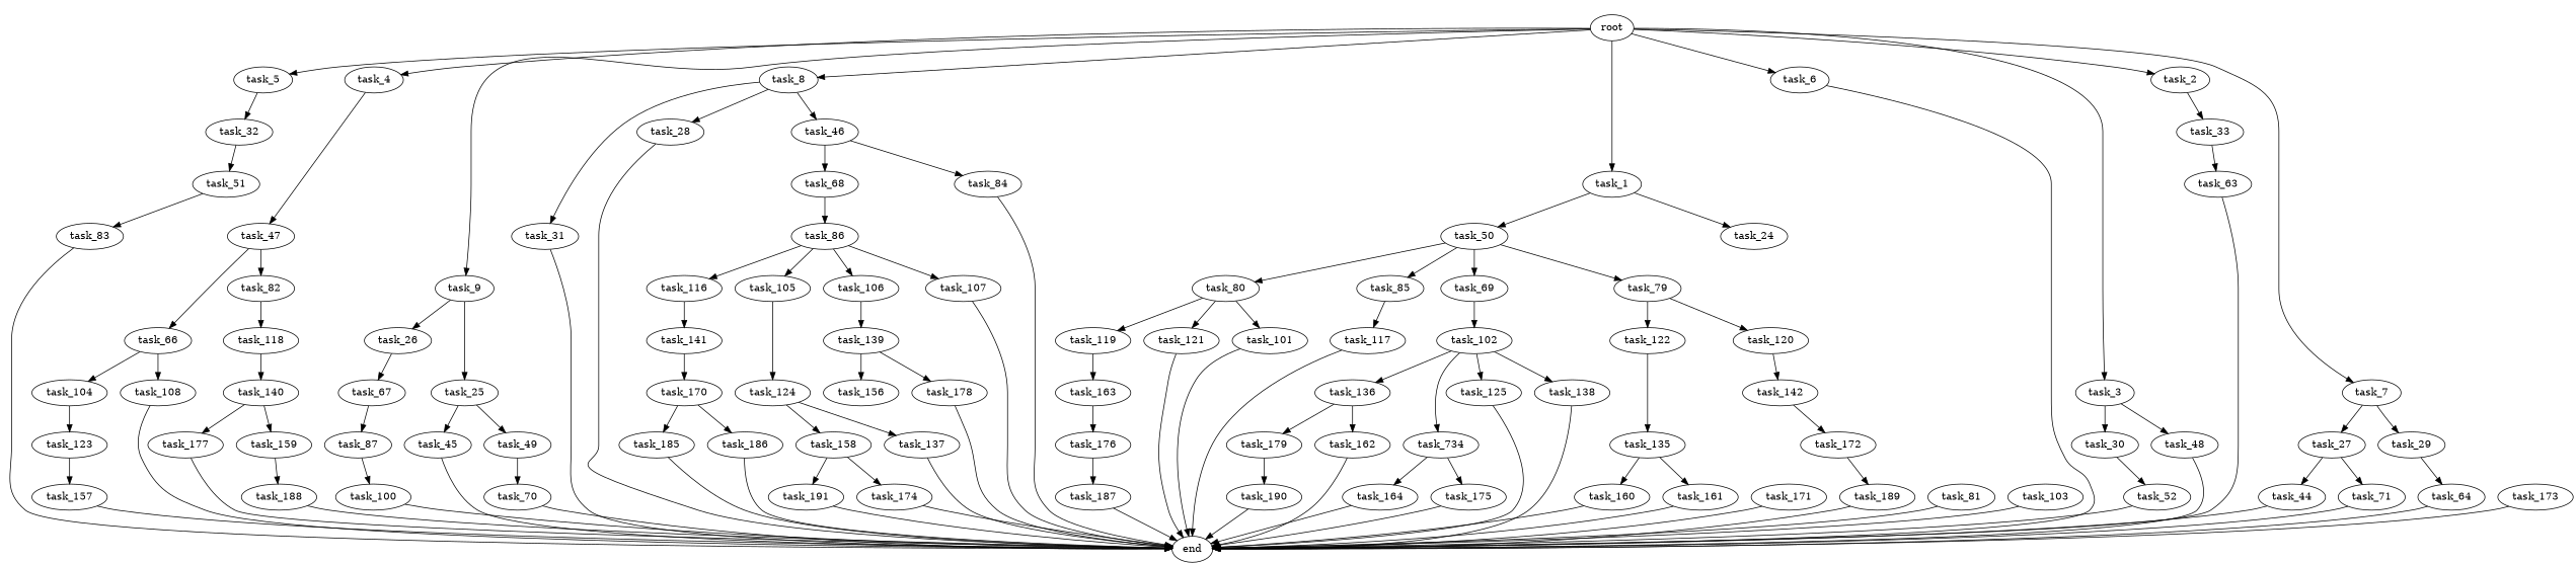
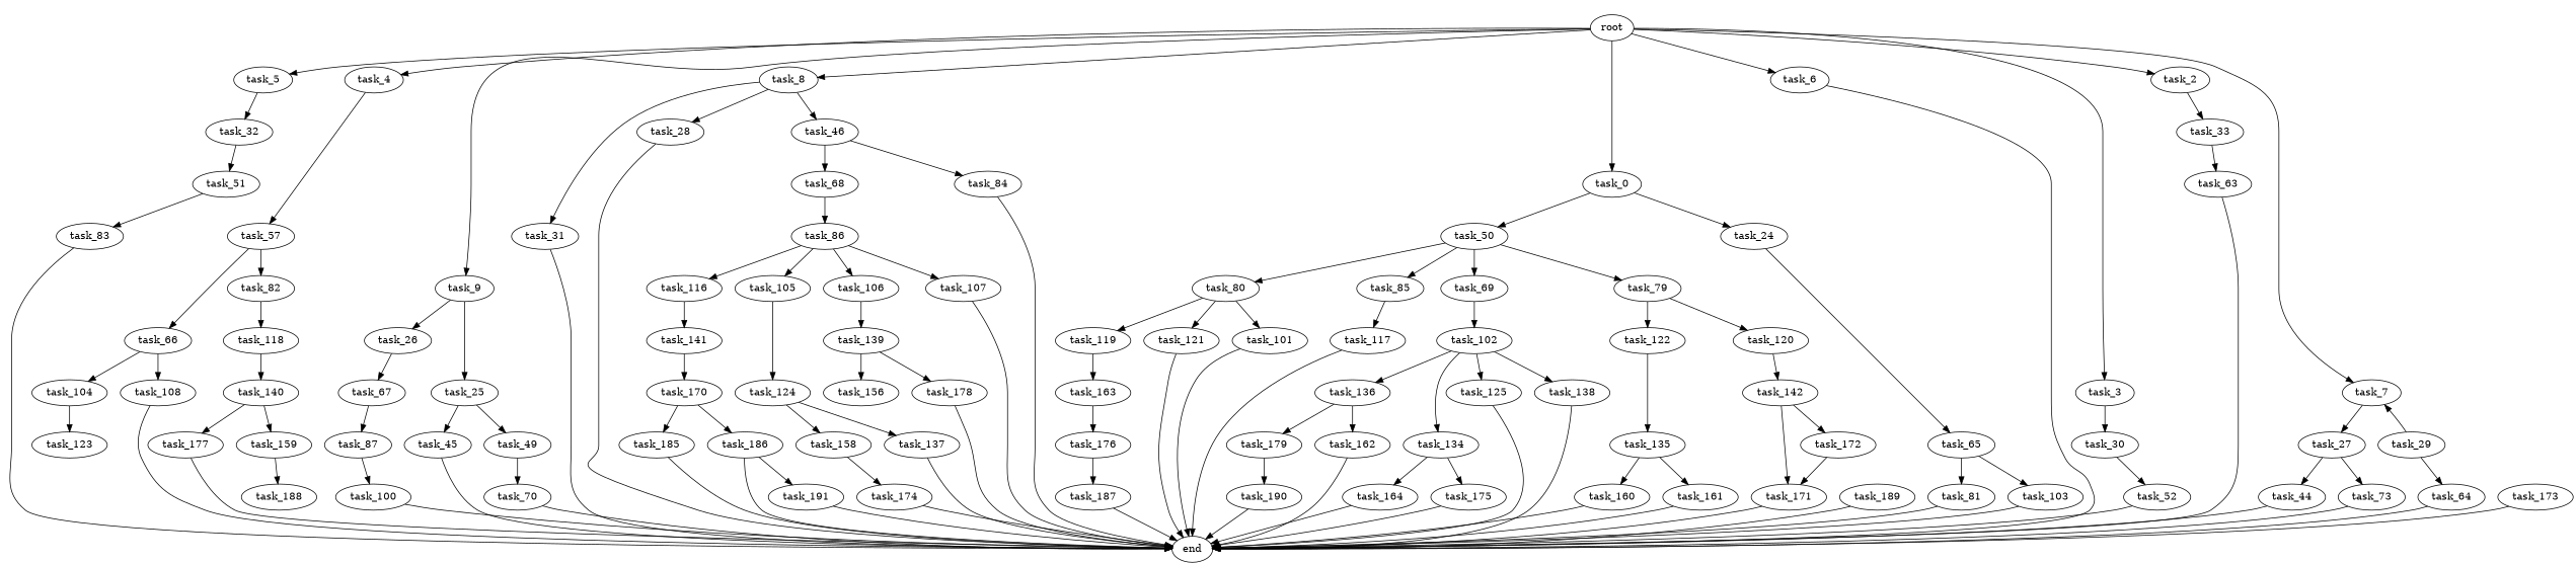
  digraph {
    task_136
    task_179
    task_162
    task_190
    end
    task_27
    task_44
-   task_71
+   task_71 [label=task_73]
    task_68
    task_86
    task_116
    task_105
    task_106
    task_107
    task_50
    task_80
    task_85
    task_69
    task_79
    task_119
    task_121
    task_101
    task_117
    task_102
    task_122
    task_120
    task_163
    task_176
    task_185
    task_187
    task_66
    task_104
    task_108
    task_123
    task_5
    task_32
    task_51
    task_4
-   task_47
+   task_47 [label=task_57]
    task_82
    task_84
    task_81
-   task_134 [label=task_734]
+   task_134
    task_164
    task_175
    task_31
    task_135
    task_160
    task_161
    task_26
    task_67
    task_87
    task_64
    task_103
    task_118
    task_140
    task_177
    task_159
    task_141
    task_170
    task_186
    task_28
    task_125
    task_138
    task_9
    task_25
    task_45
    task_49
    task_124
    task_158
    task_137
    task_33
    task_63
    task_142
    task_171
    task_172
    task_189
    root
    task_8
-   task_1
+   task_1 [label=task_0]
    task_6
    task_3
    task_2
    task_7
    task_46
    task_24
    task_30
-   task_48
    task_29
    task_139
    task_83
+   task_65
    task_174
    task_188
    task_52
    task_191
-   task_157
    task_156
    task_178
    task_173
    task_70
    task_100
    task_136 -> task_179
    task_136 -> task_162
    task_179 -> task_190
    task_162 -> end
    task_190 -> end
    task_27 -> task_44
    task_27 -> task_71
    task_44 -> end
    task_71 -> end
    task_68 -> task_86
    task_86 -> task_116
    task_86 -> task_105
    task_86 -> task_106
    task_86 -> task_107
    task_116 -> task_141
    task_105 -> task_124
    task_106 -> task_139
    task_107 -> end
    task_50 -> task_80
    task_50 -> task_85
    task_50 -> task_69
    task_50 -> task_79
    task_80 -> task_119
    task_80 -> task_121
    task_80 -> task_101
    task_85 -> task_117
    task_69 -> task_102
    task_79 -> task_122
    task_79 -> task_120
    task_119 -> task_163
    task_121 -> end
    task_101 -> end
    task_117 -> end
    task_102 -> task_136
    task_102 -> task_134
    task_102 -> task_125
    task_102 -> task_138
    task_122 -> task_135
    task_120 -> task_142
    task_163 -> task_176
    task_176 -> task_187
    task_185 -> end
    task_187 -> end
    task_66 -> task_104
    task_66 -> task_108
    task_104 -> task_123
    task_108 -> end
-   task_123 -> task_157
    task_5 -> task_32
    task_32 -> task_51
    task_51 -> task_83
    task_4 -> task_47
    task_47 -> task_66
    task_47 -> task_82
    task_82 -> task_118
    task_84 -> end
    task_81 -> end
    task_134 -> task_164
    task_134 -> task_175
    task_164 -> end
    task_175 -> end
    task_31 -> end
    task_135 -> task_160
    task_135 -> task_161
    task_160 -> end
    task_161 -> end
    task_26 -> task_67
    task_67 -> task_87
    task_87 -> task_100
    task_64 -> end
    task_103 -> end
    task_118 -> task_140
    task_140 -> task_177
    task_140 -> task_159
    task_177 -> end
    task_159 -> task_188
    task_141 -> task_170
    task_170 -> task_185
    task_170 -> task_186
    task_186 -> end
    task_28 -> end
    task_125 -> end
    task_138 -> end
    task_9 -> task_26
    task_9 -> task_25
    task_25 -> task_45
    task_25 -> task_49
    task_45 -> end
    task_49 -> task_70
    task_124 -> task_158
    task_124 -> task_137
    task_158 -> task_174
-   task_158 -> task_191
+   task_186 -> task_191
    task_137 -> end
    task_33 -> task_63
    task_63 -> end
+   task_142 -> task_171
    task_142 -> task_172
    task_171 -> end
-   task_172 -> task_189
+   task_172 -> task_171
    task_189 -> end
    root -> task_5
    root -> task_4
    root -> task_9
    root -> task_8
    root -> task_1
    root -> task_6
    root -> task_3
    root -> task_2
    root -> task_7
    task_8 -> task_31
    task_8 -> task_28
    task_8 -> task_46
    task_1 -> task_50
    task_1 -> task_24
    task_6 -> end
    task_3 -> task_30
-   task_3 -> task_48
    task_2 -> task_33
    task_7 -> task_27
-   task_7 -> task_29
+   task_29 -> task_7
    task_46 -> task_68
    task_46 -> task_84
+   task_24 -> task_65
    task_30 -> task_52
-   task_48 -> end
    task_29 -> task_64
    task_139 -> task_156
    task_139 -> task_178
    task_83 -> end
+   task_65 -> task_81
+   task_65 -> task_103
    task_174 -> end
-   task_188 -> end
    task_52 -> end
    task_191 -> end
-   task_157 -> end
    task_178 -> end
    task_173 -> end
    task_70 -> end
    task_100 -> end
  }
